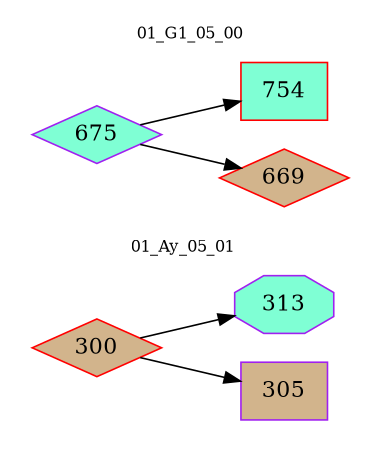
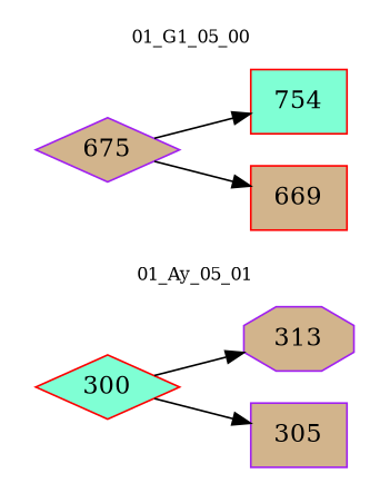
  digraph {
    rankdir=LR
    node [color=red fillcolor=aquamarine shape=box style=filled]
    edge [color=black]
-   n1 [fillcolor=tan label=300 shape=diamond]
+   n1 [label=300 shape=diamond]
    n2 [color=purple fillcolor=tan label=305]
-   n3 [color=purple label=313 shape=octagon]
-   n4 [color=purple label=675 shape=diamond]
-   n5 [fillcolor=tan label=669 shape=diamond]
+   n3 [color=purple fillcolor=tan label=313 shape=octagon]
+   n4 [color=purple fillcolor=tan label=675 shape=diamond]
+   n5 [fillcolor=tan label=669]
    n6 [label=754]
    subgraph cluster_1 {
      color=white
      fontsize=10
      label="01_Ay_05_01"
      n1
      n2
      n3
    }
    subgraph cluster_2 {
      color=white
      fontsize=10
      label="01_G1_05_00"
      n4
      n5
      n6
    }
    n1 -> n2
    n1 -> n3
    n4 -> n5
    n4 -> n6
  }
